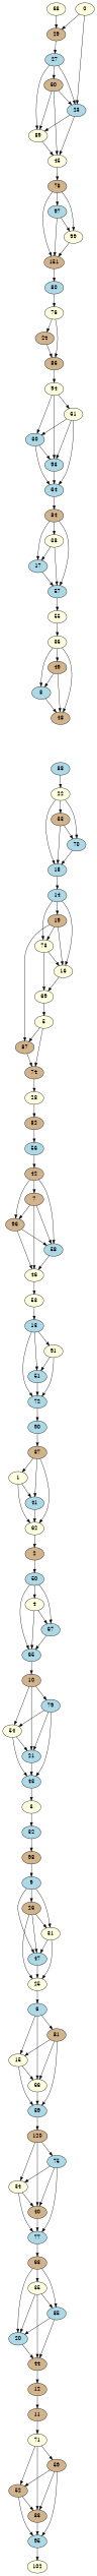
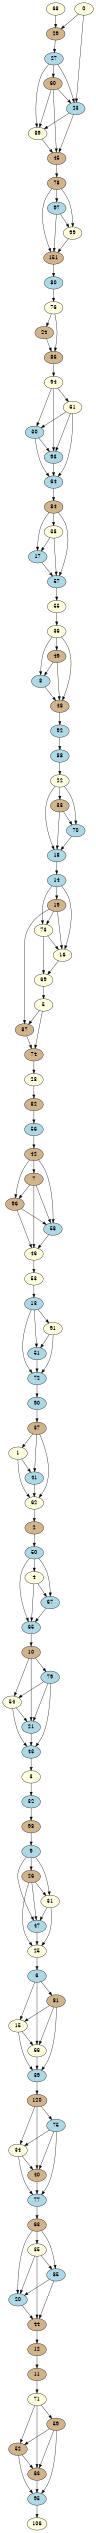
  digraph {
    node [fillcolor=lightblue style=filled]
    0 [fillcolor=lightyellow]
    29 [fillcolor=tan]
    23
    27
    68 [fillcolor=lightyellow]
    1 [fillcolor=lightyellow]
    41
    62 [fillcolor=lightyellow]
    2 [fillcolor=tan]
    50
    4 [fillcolor=lightyellow]
    65
    67
    3 [fillcolor=lightyellow]
    32
    98 [fillcolor=tan]
    10 [fillcolor=tan]
    5 [fillcolor=lightyellow]
    74 [fillcolor=tan]
    87 [fillcolor=tan]
    28 [fillcolor=lightyellow]
    15 [fillcolor=lightyellow]
    6
    66 [fillcolor=lightyellow]
    81 [fillcolor=tan]
    39
    7 [fillcolor=tan]
    46 [fillcolor=lightyellow]
    58
    96 [fillcolor=tan]
    53 [fillcolor=lightyellow]
    48 [fillcolor=tan]
    8
+   92
    26 [fillcolor=tan]
    9
    31 [fillcolor=lightyellow]
    47
    25 [fillcolor=lightyellow]
    21
    54 [fillcolor=lightyellow]
    79
    43
    11 [fillcolor=tan]
    71 [fillcolor=lightyellow]
    52 [fillcolor=tan]
    83 [fillcolor=tan]
    59 [fillcolor=tan]
    12 [fillcolor=tan]
    13
    51
    72
    91 [fillcolor=lightyellow]
    90
    16 [fillcolor=lightyellow]
    14
    19 [fillcolor=tan]
    73 [fillcolor=lightyellow]
    69 [fillcolor=lightyellow]
    n60 [fillcolor=tan label=120]
    17
    57
    55 [fillcolor=lightyellow]
    18
    44 [fillcolor=tan]
    20
    22 [fillcolor=lightyellow]
    33 [fillcolor=tan]
    70
-   45 [fillcolor=lightyellow]
+   45 [fillcolor=tan]
    89 [fillcolor=lightyellow]
    78 [fillcolor=tan]
    24 [fillcolor=tan]
    86 [fillcolor=tan]
    94 [fillcolor=lightyellow]
    60 [fillcolor=tan]
    82 [fillcolor=tan]
    56
    30
    64
    93
    84 [fillcolor=tan]
    34 [fillcolor=lightyellow]
    40 [fillcolor=tan]
    77
    63 [fillcolor=tan]
    35 [fillcolor=lightyellow]
    85
    36 [fillcolor=lightyellow]
    49 [fillcolor=tan]
    37 [fillcolor=tan]
    38 [fillcolor=lightyellow]
    75
    42 [fillcolor=tan]
    97
    99 [fillcolor=lightyellow]
    n97 [fillcolor=tan label=151]
    88
    95
-   102 [fillcolor=lightyellow]
+   102 [fillcolor=lightyellow label=106]
    61 [fillcolor=lightyellow]
    76 [fillcolor=lightyellow]
    80
    0 -> 29
    0 -> 23
    29 -> 27
    23 -> 45
    23 -> 89
    27 -> 23
    27 -> 89
    27 -> 60
    68 -> 29
    1 -> 41
    1 -> 62
    41 -> 62
    62 -> 2
    2 -> 50
    50 -> 4
    50 -> 65
    50 -> 67
    4 -> 65
    4 -> 67
    65 -> 10
    67 -> 65
    3 -> 32
    32 -> 98
    98 -> 9
    10 -> 21
    10 -> 54
    10 -> 79
    5 -> 74
    5 -> 87
    74 -> 28
    87 -> 74
    28 -> 82
    15 -> 66
    15 -> 39
    6 -> 15
    6 -> 66
    6 -> 81
    66 -> 39
    81 -> 15
    81 -> 66
    81 -> 39
    39 -> n60
    7 -> 46
    7 -> 58
    7 -> 96
    46 -> 53
    58 -> 46
    96 -> 46
    96 -> 58
    53 -> 13
+   48 -> 92
    8 -> 48
+   92 -> 88
    26 -> 31
    26 -> 47
    26 -> 25
    9 -> 26
    9 -> 31
    9 -> 47
    31 -> 47
    31 -> 25
    47 -> 25
    25 -> 6
    21 -> 43
    54 -> 21
    54 -> 43
    79 -> 21
    79 -> 54
    79 -> 43
    43 -> 3
    11 -> 71
    71 -> 52
    71 -> 83
    71 -> 59
    52 -> 83
    52 -> 95
    83 -> 95
    59 -> 52
    59 -> 83
    59 -> 95
    12 -> 11
    13 -> 51
    13 -> 72
    13 -> 91
    51 -> 72
    72 -> 90
    91 -> 51
    91 -> 72
    90 -> 37
    16 -> 69
    14 -> 16
    14 -> 19
    14 -> 73
    19 -> 87
    19 -> 16
    19 -> 73
    73 -> 16
    73 -> 69
    69 -> 5
    n60 -> 34
    n60 -> 40
    n60 -> 75
    17 -> 57
    57 -> 55
    55 -> 36
    18 -> 14
    44 -> 12
    20 -> 44
    22 -> 18
    22 -> 33
    22 -> 70
    33 -> 18
    33 -> 70
    70 -> 18
    45 -> 78
    89 -> 45
    78 -> 97
    78 -> 99
    78 -> n97
    24 -> 86
    86 -> 94
    94 -> 30
    94 -> 93
    94 -> 61
    60 -> 23
    60 -> 45
    60 -> 89
    82 -> 56
    56 -> 42
    30 -> 64
    30 -> 93
    64 -> 84
    93 -> 64
    84 -> 17
    84 -> 57
    84 -> 38
    34 -> 40
    34 -> 77
    40 -> 77
    77 -> 63
    63 -> 20
    63 -> 35
    63 -> 85
    35 -> 44
    35 -> 20
    35 -> 85
    85 -> 44
    85 -> 20
    36 -> 48
    36 -> 8
    36 -> 49
    49 -> 48
    49 -> 8
    37 -> 1
    37 -> 41
    37 -> 62
    38 -> 17
    38 -> 57
    75 -> 34
    75 -> 40
    75 -> 77
    42 -> 7
    42 -> 58
    42 -> 96
    97 -> 99
    97 -> n97
    99 -> n97
    n97 -> 80
    88 -> 22
    95 -> 102
    61 -> 30
    61 -> 64
    61 -> 93
    76 -> 24
    76 -> 86
    80 -> 76
  }
